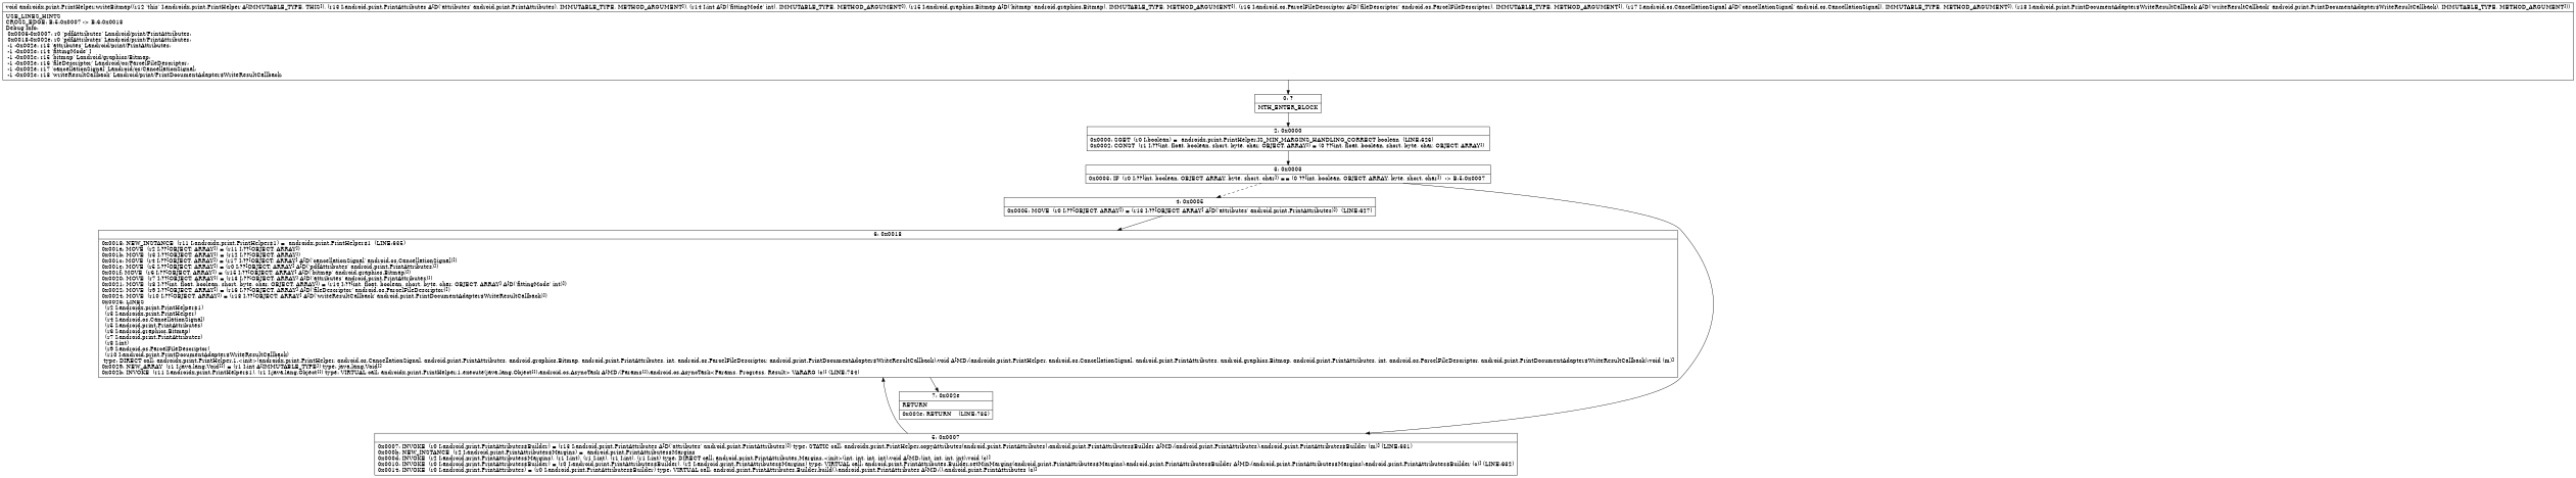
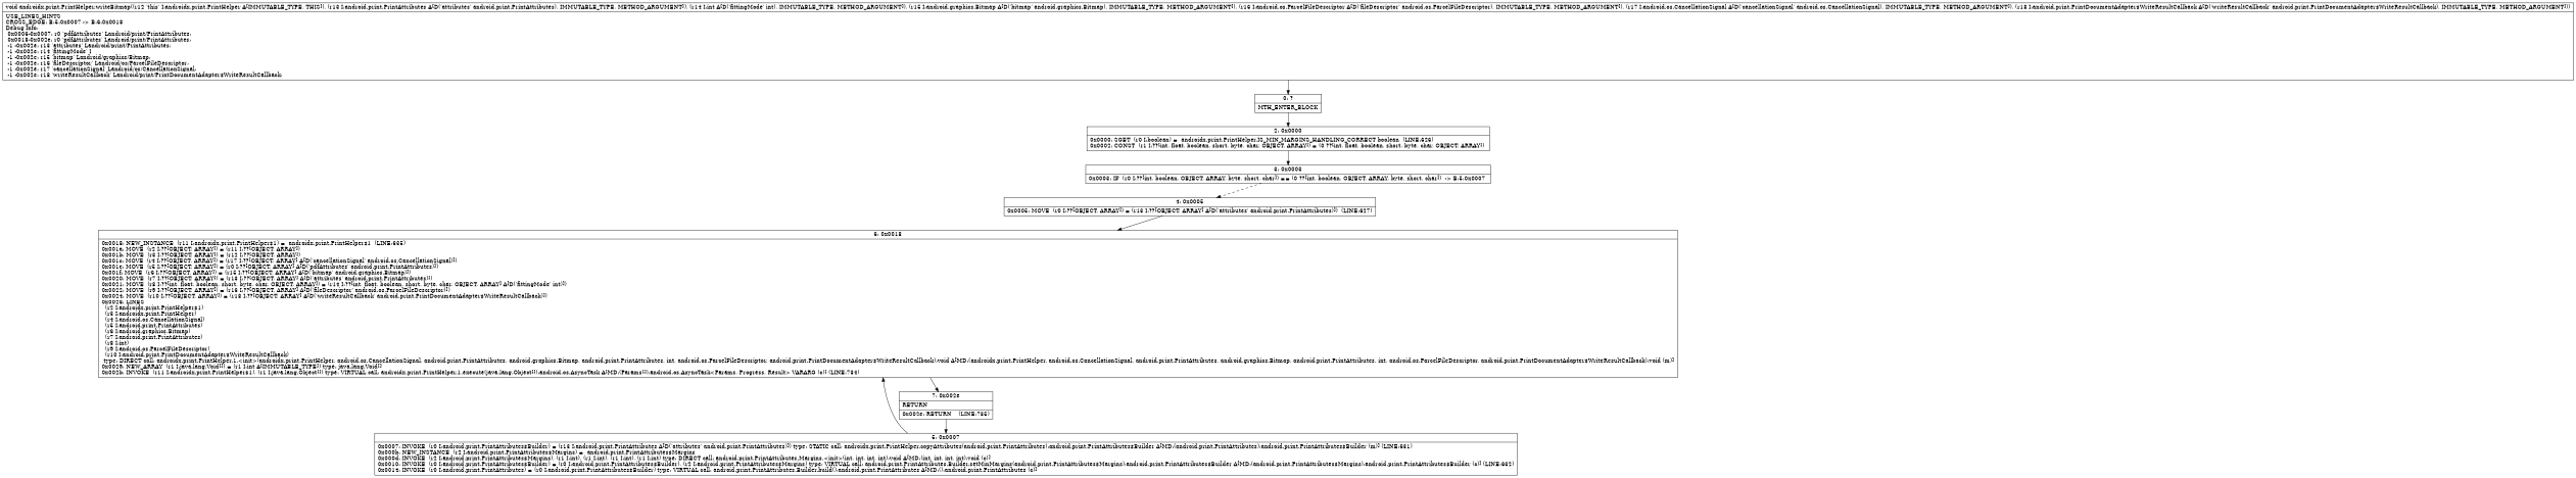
  digraph {
    node [shape=record]
    n1 [label="{0\:\ ?|MTH_ENTER_BLOCK\l}"]
    n2 [label="{2\:\ 0x0000|0x0000: SGET  (r0 I:boolean) =  androidx.print.PrintHelper.IS_MIN_MARGINS_HANDLING_CORRECT boolean  (LINE:626)\l0x0002: CONST  (r1 I:??[int, float, boolean, short, byte, char, OBJECT, ARRAY]) = (0 ??[int, float, boolean, short, byte, char, OBJECT, ARRAY]) \l}"]
    n3 [label="{3\:\ 0x0003|0x0003: IF  (r0 I:??[int, boolean, OBJECT, ARRAY, byte, short, char]) == (0 ??[int, boolean, OBJECT, ARRAY, byte, short, char])  \-\> B:5:0x0007 \l}"]
    n4 [label="{4\:\ 0x0005|0x0005: MOVE  (r0 I:??[OBJECT, ARRAY]) = (r13 I:??[OBJECT, ARRAY] A[D('attributes' android.print.PrintAttributes)])  (LINE:627)\l}"]
    n5 [label="{5\:\ 0x0007|0x0007: INVOKE  (r0 I:android.print.PrintAttributes$Builder) = (r13 I:android.print.PrintAttributes A[D('attributes' android.print.PrintAttributes)]) type: STATIC call: androidx.print.PrintHelper.copyAttributes(android.print.PrintAttributes):android.print.PrintAttributes$Builder A[MD:(android.print.PrintAttributes):android.print.PrintAttributes$Builder (m)] (LINE:631)\l0x000b: NEW_INSTANCE  (r2 I:android.print.PrintAttributes$Margins) =  android.print.PrintAttributes$Margins \l0x000d: INVOKE  (r2 I:android.print.PrintAttributes$Margins), (r1 I:int), (r1 I:int), (r1 I:int), (r1 I:int) type: DIRECT call: android.print.PrintAttributes.Margins.\<init\>(int, int, int, int):void A[MD:(int, int, int, int):void (c)]\l0x0010: INVOKE  (r0 I:android.print.PrintAttributes$Builder) = (r0 I:android.print.PrintAttributes$Builder), (r2 I:android.print.PrintAttributes$Margins) type: VIRTUAL call: android.print.PrintAttributes.Builder.setMinMargins(android.print.PrintAttributes$Margins):android.print.PrintAttributes$Builder A[MD:(android.print.PrintAttributes$Margins):android.print.PrintAttributes$Builder (c)] (LINE:632)\l0x0014: INVOKE  (r0 I:android.print.PrintAttributes) = (r0 I:android.print.PrintAttributes$Builder) type: VIRTUAL call: android.print.PrintAttributes.Builder.build():android.print.PrintAttributes A[MD:():android.print.PrintAttributes (c)]\l}"]
    n6 [label="{6\:\ 0x0018|0x0018: NEW_INSTANCE  (r11 I:androidx.print.PrintHelper$1) =  androidx.print.PrintHelper$1  (LINE:635)\l0x001a: MOVE  (r2 I:??[OBJECT, ARRAY]) = (r11 I:??[OBJECT, ARRAY]) \l0x001b: MOVE  (r3 I:??[OBJECT, ARRAY]) = (r12 I:??[OBJECT, ARRAY]) \l0x001c: MOVE  (r4 I:??[OBJECT, ARRAY]) = (r17 I:??[OBJECT, ARRAY] A[D('cancellationSignal' android.os.CancellationSignal)]) \l0x001e: MOVE  (r5 I:??[OBJECT, ARRAY]) = (r0 I:??[OBJECT, ARRAY] A[D('pdfAttributes' android.print.PrintAttributes)]) \l0x001f: MOVE  (r6 I:??[OBJECT, ARRAY]) = (r15 I:??[OBJECT, ARRAY] A[D('bitmap' android.graphics.Bitmap)]) \l0x0020: MOVE  (r7 I:??[OBJECT, ARRAY]) = (r13 I:??[OBJECT, ARRAY] A[D('attributes' android.print.PrintAttributes)]) \l0x0021: MOVE  (r8 I:??[int, float, boolean, short, byte, char, OBJECT, ARRAY]) = (r14 I:??[int, float, boolean, short, byte, char, OBJECT, ARRAY] A[D('fittingMode' int)]) \l0x0022: MOVE  (r9 I:??[OBJECT, ARRAY]) = (r16 I:??[OBJECT, ARRAY] A[D('fileDescriptor' android.os.ParcelFileDescriptor)]) \l0x0024: MOVE  (r10 I:??[OBJECT, ARRAY]) = (r18 I:??[OBJECT, ARRAY] A[D('writeResultCallback' android.print.PrintDocumentAdapter$WriteResultCallback)]) \l0x0026: LINES  \l  (r2 I:androidx.print.PrintHelper$1)\l  (r3 I:androidx.print.PrintHelper)\l  (r4 I:android.os.CancellationSignal)\l  (r5 I:android.print.PrintAttributes)\l  (r6 I:android.graphics.Bitmap)\l  (r7 I:android.print.PrintAttributes)\l  (r8 I:int)\l  (r9 I:android.os.ParcelFileDescriptor)\l  (r10 I:android.print.PrintDocumentAdapter$WriteResultCallback)\l type: DIRECT call: androidx.print.PrintHelper.1.\<init\>(androidx.print.PrintHelper, android.os.CancellationSignal, android.print.PrintAttributes, android.graphics.Bitmap, android.print.PrintAttributes, int, android.os.ParcelFileDescriptor, android.print.PrintDocumentAdapter$WriteResultCallback):void A[MD:(androidx.print.PrintHelper, android.os.CancellationSignal, android.print.PrintAttributes, android.graphics.Bitmap, android.print.PrintAttributes, int, android.os.ParcelFileDescriptor, android.print.PrintDocumentAdapter$WriteResultCallback):void (m)]\l0x0029: NEW_ARRAY  (r1 I:java.lang.Void[]) = (r1 I:int A[IMMUTABLE_TYPE]) type: java.lang.Void[] \l0x002b: INVOKE  (r11 I:androidx.print.PrintHelper$1), (r1 I:java.lang.Object[]) type: VIRTUAL call: androidx.print.PrintHelper.1.execute(java.lang.Object[]):android.os.AsyncTask A[MD:(Params[]):android.os.AsyncTask\<Params, Progress, Result\> VARARG (c)] (LINE:734)\l}"]
    n7 [label="{7\:\ 0x002e|RETURN\l|0x002e: RETURN    (LINE:735)\l}"]
    n8 [label="{void androidx.print.PrintHelper.writeBitmap((r12 'this' I:androidx.print.PrintHelper A[IMMUTABLE_TYPE, THIS]), (r13 I:android.print.PrintAttributes A[D('attributes' android.print.PrintAttributes), IMMUTABLE_TYPE, METHOD_ARGUMENT]), (r14 I:int A[D('fittingMode' int), IMMUTABLE_TYPE, METHOD_ARGUMENT]), (r15 I:android.graphics.Bitmap A[D('bitmap' android.graphics.Bitmap), IMMUTABLE_TYPE, METHOD_ARGUMENT]), (r16 I:android.os.ParcelFileDescriptor A[D('fileDescriptor' android.os.ParcelFileDescriptor), IMMUTABLE_TYPE, METHOD_ARGUMENT]), (r17 I:android.os.CancellationSignal A[D('cancellationSignal' android.os.CancellationSignal), IMMUTABLE_TYPE, METHOD_ARGUMENT]), (r18 I:android.print.PrintDocumentAdapter$WriteResultCallback A[D('writeResultCallback' android.print.PrintDocumentAdapter$WriteResultCallback), IMMUTABLE_TYPE, METHOD_ARGUMENT]))  | USE_LINES_HINTS\lCROSS_EDGE: B:5:0x0007 \-\> B:6:0x0018\lDebug Info:\l  0x0006\-0x0007: r0 'pdfAttributes' Landroid\/print\/PrintAttributes;\l  0x0018\-0x002e: r0 'pdfAttributes' Landroid\/print\/PrintAttributes;\l  \-1 \-0x002e: r13 'attributes' Landroid\/print\/PrintAttributes;\l  \-1 \-0x002e: r14 'fittingMode' I\l  \-1 \-0x002e: r15 'bitmap' Landroid\/graphics\/Bitmap;\l  \-1 \-0x002e: r16 'fileDescriptor' Landroid\/os\/ParcelFileDescriptor;\l  \-1 \-0x002e: r17 'cancellationSignal' Landroid\/os\/CancellationSignal;\l  \-1 \-0x002e: r18 'writeResultCallback' Landroid\/print\/PrintDocumentAdapter$WriteResultCallback;\l}"]
    n1 -> n2
    n2 -> n3
    n3 -> n4 [style=dashed]
-   n3 -> n5
+   n7 -> n5
    n4 -> n6
    n5 -> n6
    n6 -> n7
    n8 -> n1
  }
